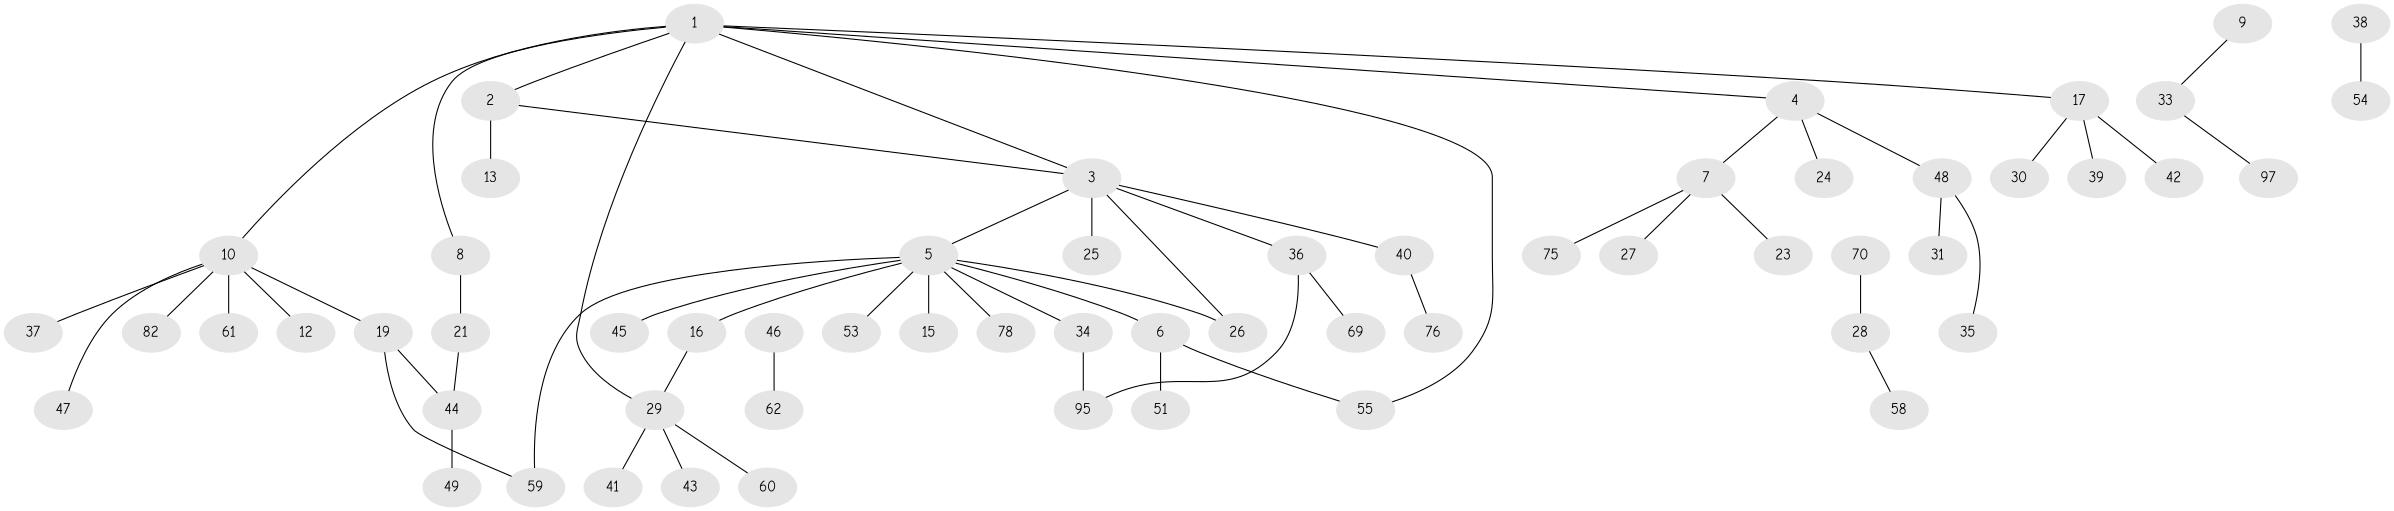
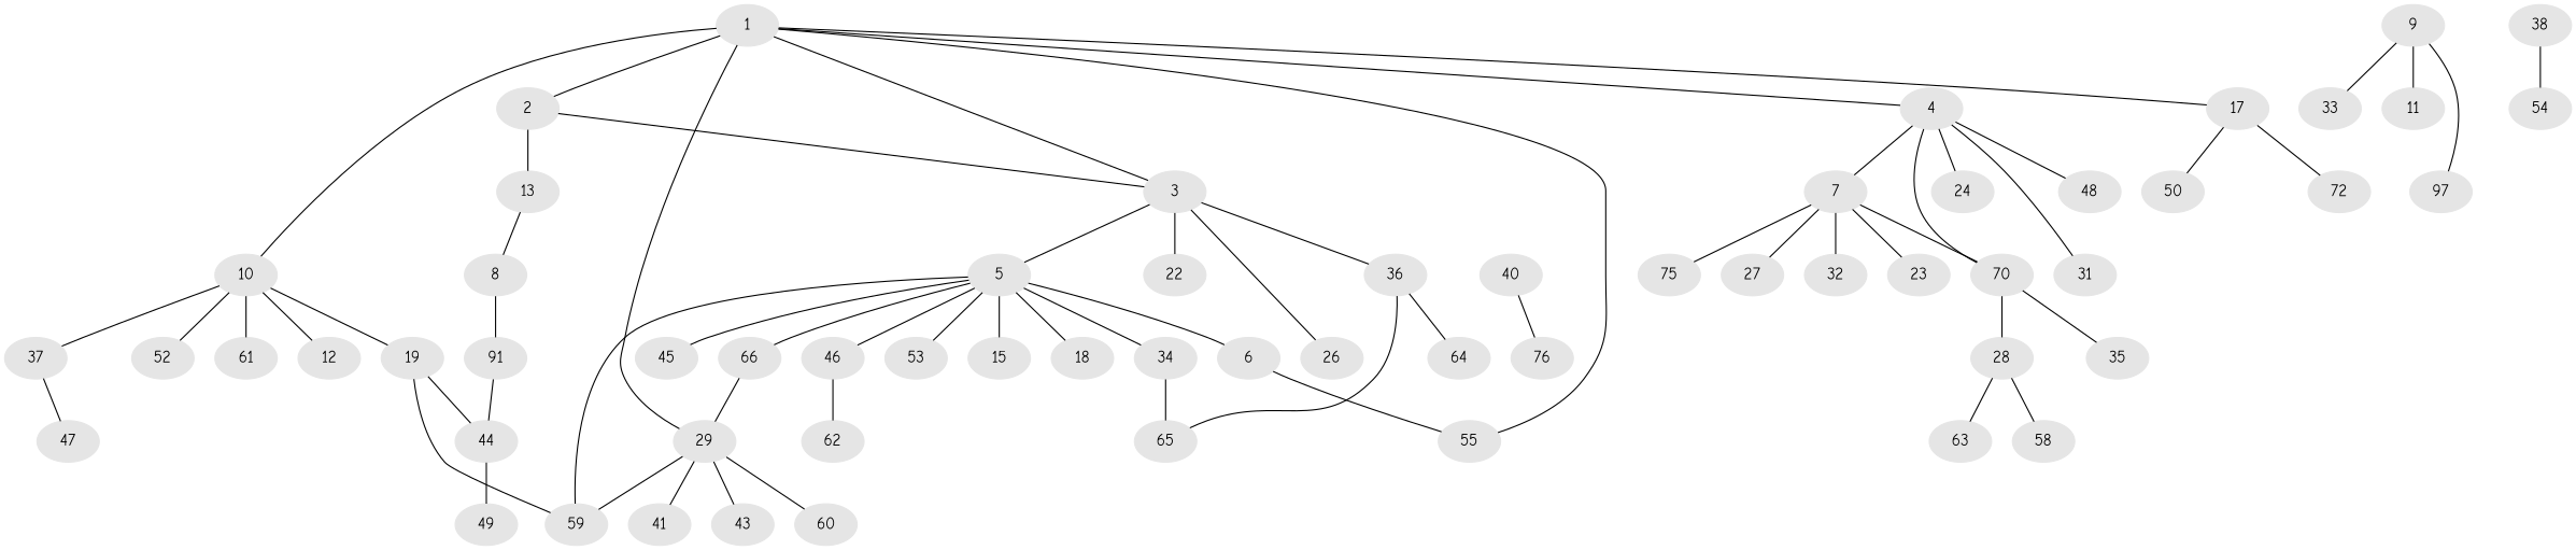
  graph {
    fontname="Comic Neue"
    node [color=gray90 fontname="Comic Neue" style=filled]
    edge [fontname="Comic Neue"]
    1
    2
    3
    4
    8
    10
    17
    29
    55
    13
    5
-   22 [label=25]
+   22
    26
    36
    40
    7
    n17 [label=70]
    24
    31
    48
-   21
+   21 [label=91]
    12
    19
    37
    47
-   52 [label=82]
+   52
    61
-   30
-   39
-   42
+   30 [label=50]
+   42 [label=72]
    59
    41
    43
    60
    6
    15
-   16
-   18 [label=78]
+   16 [label=66]
+   18
    34
    45
    46
    53
-   64 [label=69]
-   65 [label=95]
+   64
+   65
    n45 [label=76]
    23
    n47 [label=75]
    27
+   32
    9
    33
+   11
    n53 [label=97]
    28
    35
-   51
    62
    44
    38
    54
    58
+   63
    49
    1 -- 2
    1 -- 3
    1 -- 4
-   1 -- 8
+   13 -- 8
    1 -- 10
    1 -- 17
    1 -- 29
    1 -- 55
    2 -- 3
    2 -- 13
    3 -- 5
    3 -- 22
    3 -- 26
    3 -- 36
-   3 -- 40
    4 -- 7
+   4 -- n17
    4 -- 24
-   48 -- 31
+   4 -- 31
    4 -- 48
    8 -- 21
    10 -- 12
    10 -- 19
    10 -- 37
-   10 -- 47
+   37 -- 47
    10 -- 52
    10 -- 61
    17 -- 30
-   17 -- 39
    17 -- 42
+   29 -- 59
    29 -- 41
    29 -- 43
    29 -- 60
    5 -- 59
    5 -- 6
    5 -- 15
    5 -- 16
    5 -- 18
    5 -- 34
    5 -- 45
-   5 -- 26
+   5 -- 46
    5 -- 53
    36 -- 64
    36 -- 65
    40 -- n45
+   7 -- n17
    7 -- 23
    7 -- n47
    7 -- 27
+   7 -- 32
    n17 -- 28
-   48 -- 35
+   n17 -- 35
    21 -- 44
    19 -- 59
    19 -- 44
    6 -- 55
-   6 -- 51
    16 -- 29
    34 -- 65
    46 -- 62
    9 -- 33
-   33 -- n53
+   9 -- 11
+   9 -- n53
    28 -- 58
+   28 -- 63
    44 -- 49
    38 -- 54
  }
